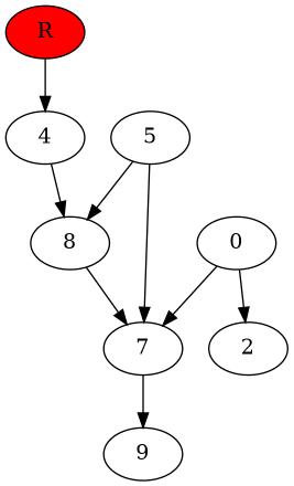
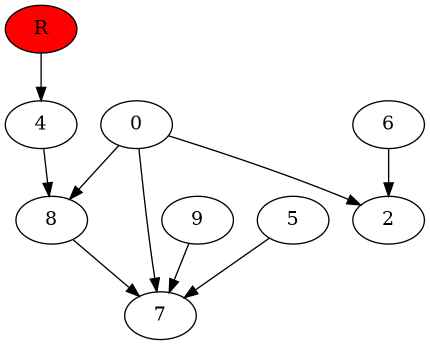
  digraph {
    4
    8
    7
    n4 [label=0]
    2
    9
    5
+   6
    R [fillcolor="#ff0000" style=filled]
    4 -> 8
    8 -> 7
-   7 -> 9
+   9 -> 7
    n4 -> 7
    n4 -> 2
-   5 -> 8
+   n4 -> 8
    5 -> 7
+   6 -> 2
    R -> 4
  }
